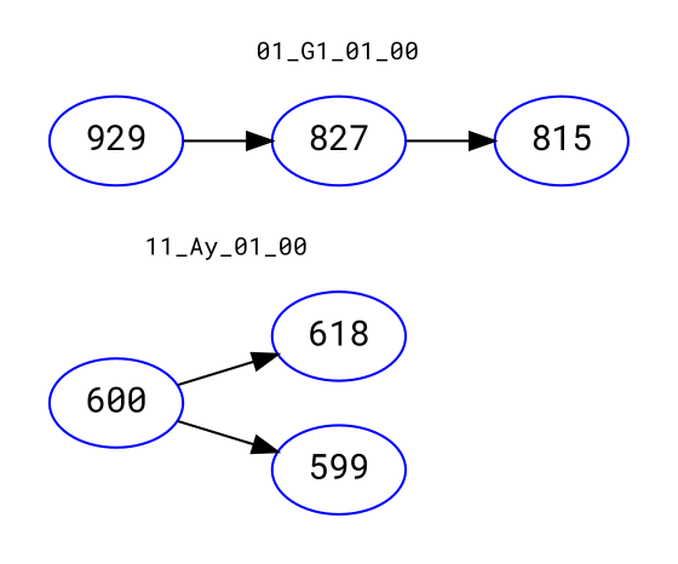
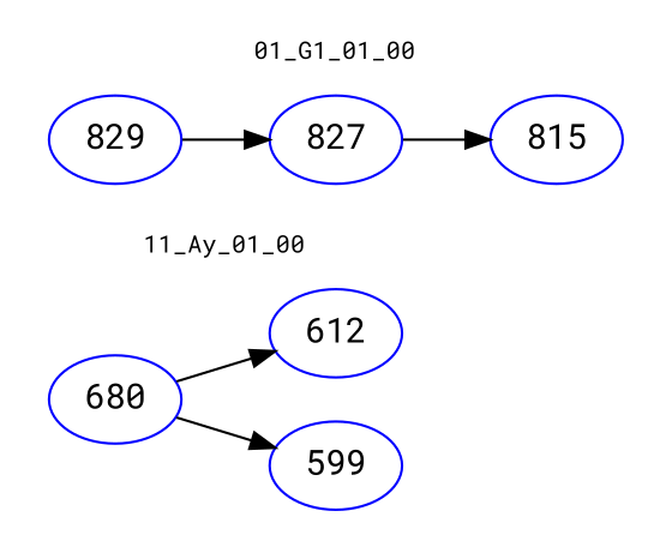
  digraph {
    fontname="Roboto Mono"
    rankdir=LR
    node [color=blue fontname="Roboto Mono"]
    edge [color=black fontname="Roboto Mono"]
-   n1 [label=600]
+   n1 [label=680]
    n2 [label=599]
-   n3 [label=618]
+   n3 [label=612]
    n4 [label=827]
    n5 [label=815]
-   n6 [label=929]
+   n6 [label=829]
    subgraph cluster_1 {
      color=white
      fontsize=10
      label="11_Ay_01_00"
      n1
      n2
      n3
    }
    subgraph cluster_2 {
      color=white
      fontsize=10
      label="01_G1_01_00"
      n4
      n5
      n6
    }
    n1 -> n2
    n1 -> n3
    n4 -> n5
    n6 -> n4
  }
